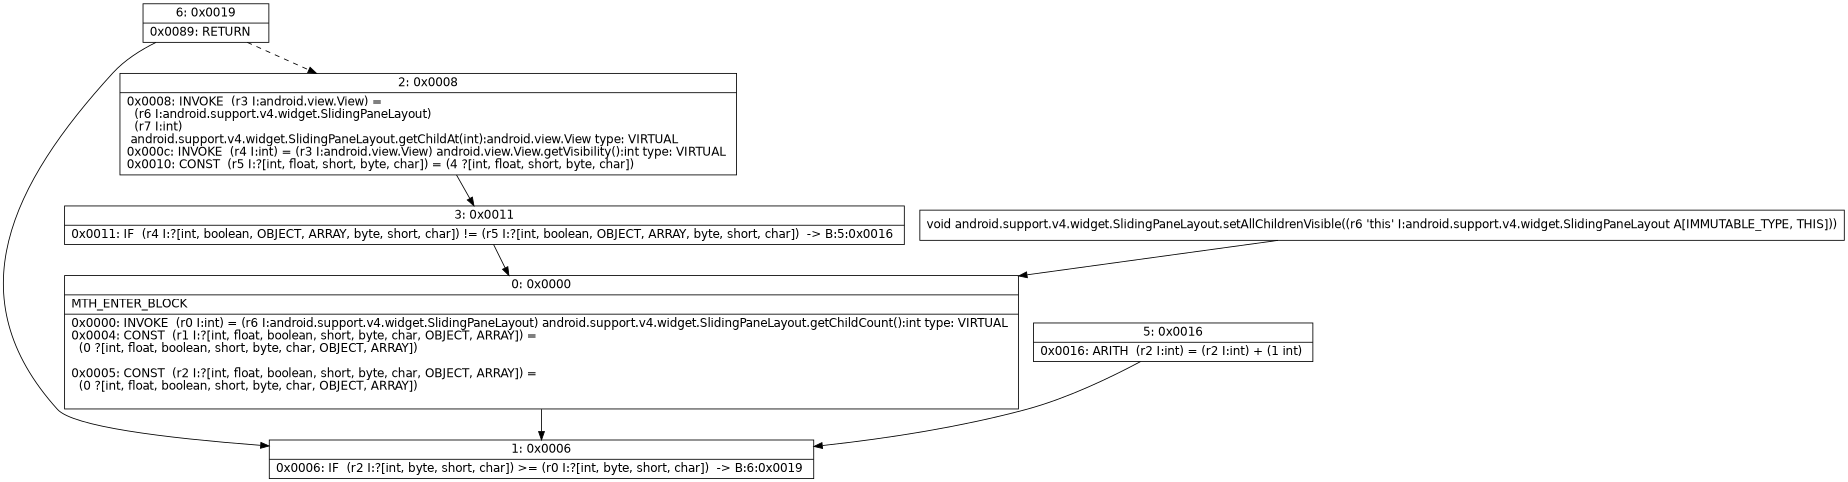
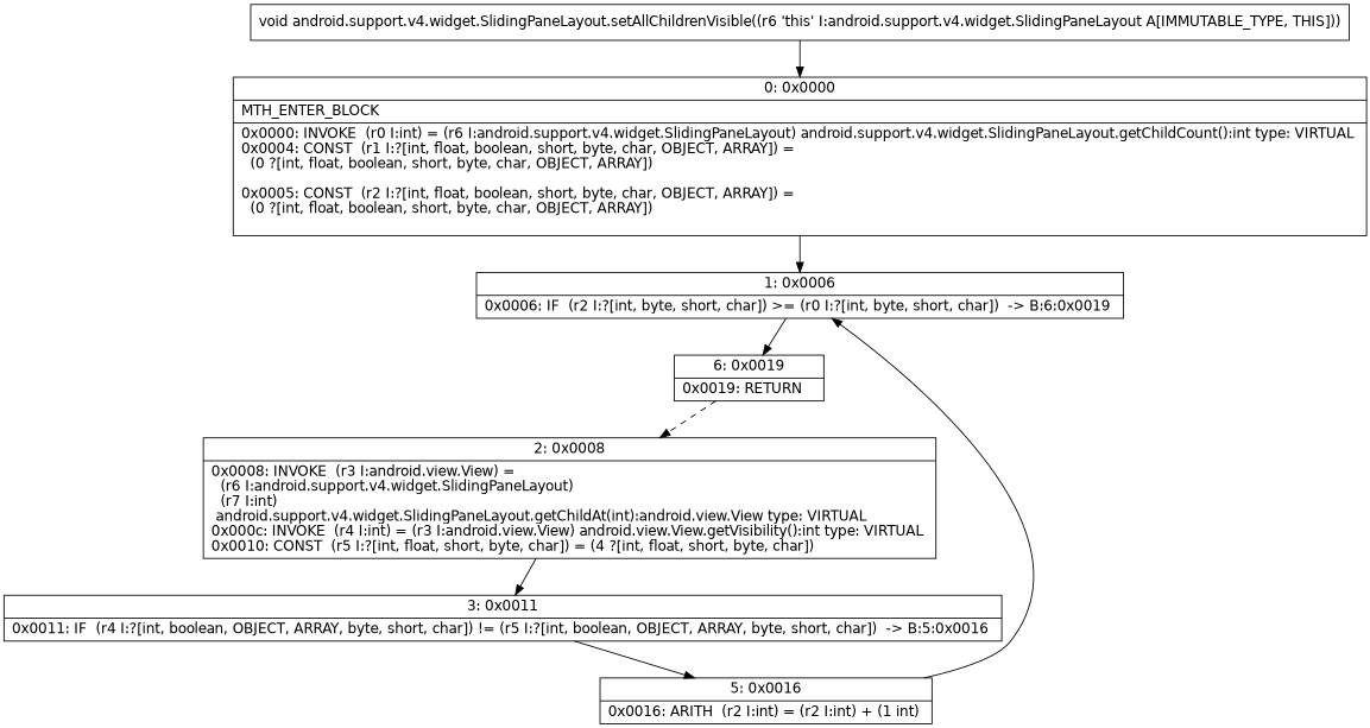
  digraph {
    fontname="DejaVu Sans"
    node [fontname="DejaVu Sans" shape=record]
    edge [fontname="DejaVu Sans"]
    n1 [label="{0\:\ 0x0000|MTH_ENTER_BLOCK\l|0x0000: INVOKE  (r0 I:int) = (r6 I:android.support.v4.widget.SlidingPaneLayout) android.support.v4.widget.SlidingPaneLayout.getChildCount():int type: VIRTUAL \l0x0004: CONST  (r1 I:?[int, float, boolean, short, byte, char, OBJECT, ARRAY]) = \l  (0 ?[int, float, boolean, short, byte, char, OBJECT, ARRAY])\l \l0x0005: CONST  (r2 I:?[int, float, boolean, short, byte, char, OBJECT, ARRAY]) = \l  (0 ?[int, float, boolean, short, byte, char, OBJECT, ARRAY])\l \l}"]
    n2 [label="{1\:\ 0x0006|0x0006: IF  (r2 I:?[int, byte, short, char]) \>= (r0 I:?[int, byte, short, char])  \-\> B:6:0x0019 \l}"]
-   n3 [label="{6\:\ 0x0019|0x0089: RETURN   \l}"]
+   n3 [label="{6\:\ 0x0019|0x0019: RETURN   \l}"]
    n4 [label="{2\:\ 0x0008|0x0008: INVOKE  (r3 I:android.view.View) = \l  (r6 I:android.support.v4.widget.SlidingPaneLayout)\l  (r7 I:int)\l android.support.v4.widget.SlidingPaneLayout.getChildAt(int):android.view.View type: VIRTUAL \l0x000c: INVOKE  (r4 I:int) = (r3 I:android.view.View) android.view.View.getVisibility():int type: VIRTUAL \l0x0010: CONST  (r5 I:?[int, float, short, byte, char]) = (4 ?[int, float, short, byte, char]) \l}"]
    n5 [label="{3\:\ 0x0011|0x0011: IF  (r4 I:?[int, boolean, OBJECT, ARRAY, byte, short, char]) != (r5 I:?[int, boolean, OBJECT, ARRAY, byte, short, char])  \-\> B:5:0x0016 \l}"]
    n6 [label="{5\:\ 0x0016|0x0016: ARITH  (r2 I:int) = (r2 I:int) + (1 int) \l}"]
    n7 [label="{void android.support.v4.widget.SlidingPaneLayout.setAllChildrenVisible((r6 'this' I:android.support.v4.widget.SlidingPaneLayout A[IMMUTABLE_TYPE, THIS])) }"]
    n1 -> n2
-   n3 -> n2
+   n2 -> n3
    n3 -> n4 [style=dashed]
    n4 -> n5
-   n5 -> n1
+   n5 -> n6
    n6 -> n2
    n7 -> n1
  }
